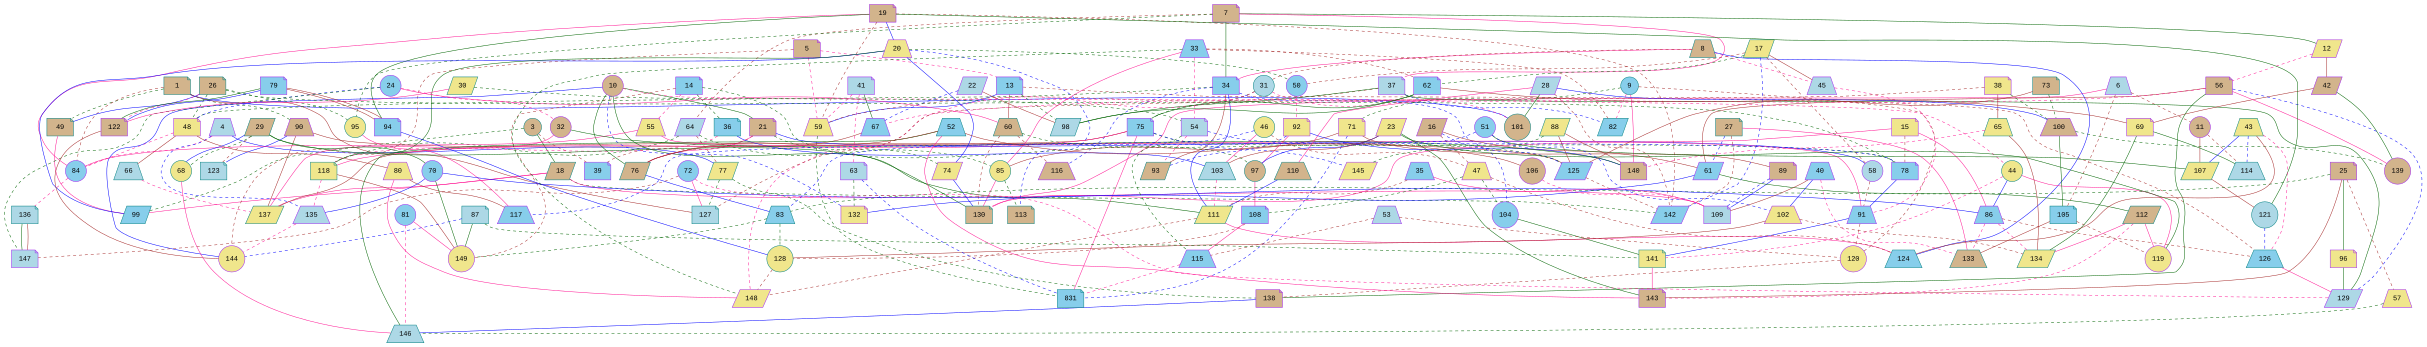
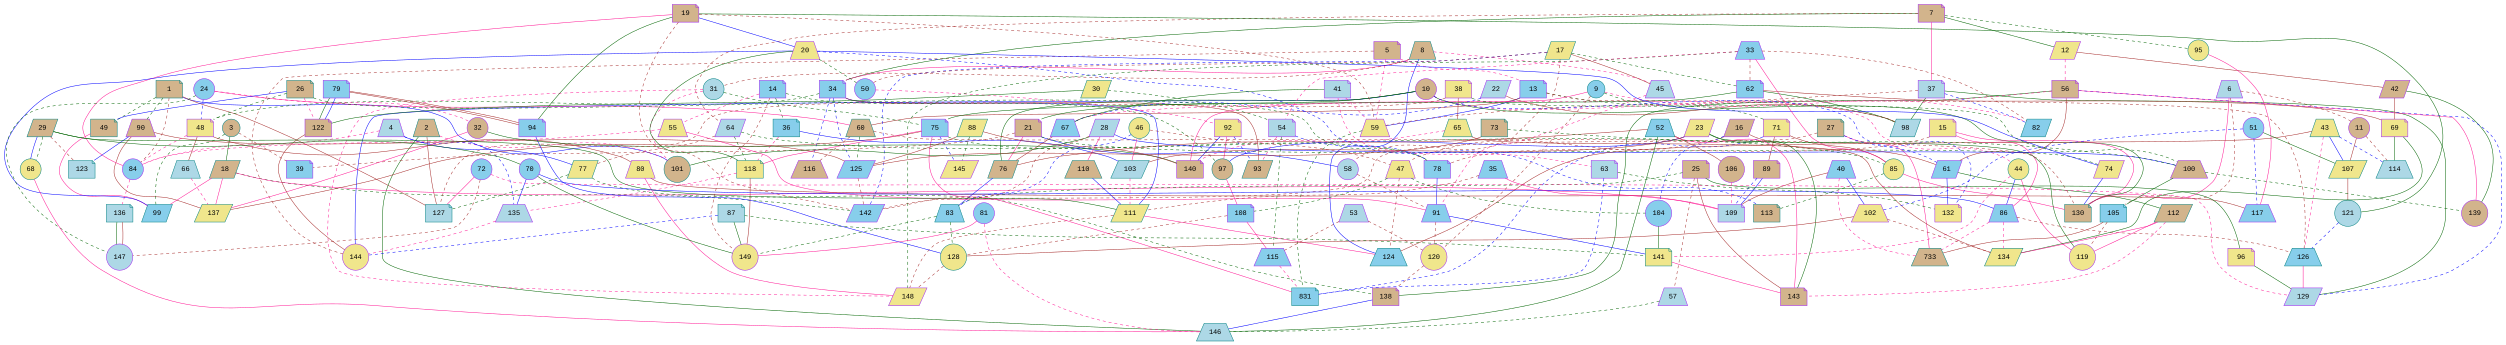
  graph {
    fontname="Liberation Mono"
    node [color=purple fillcolor=khaki fontname="Liberation Mono" shape=note style=filled]
    edge [color=brown fontname="Liberation Mono" style=dashed]
    1 [color=teal fillcolor=tan]
    49 [color=teal fillcolor=tan]
    84 [fillcolor=skyblue shape=circle]
    90 [fillcolor=tan shape=trapezium]
    101 [color=teal fillcolor=tan shape=circle]
    127 [color=teal fillcolor=lightblue]
    99 [color=teal fillcolor=skyblue shape=parallelogram]
    136 [color=teal fillcolor=lightblue]
    137 [color=teal shape=parallelogram]
    123 [color=teal fillcolor=lightblue]
    125 [fillcolor=skyblue shape=parallelogram]
+   2 [color=teal fillcolor=tan shape=trapezium]
    146 [color=teal fillcolor=lightblue shape=trapezium]
    3 [color=teal fillcolor=tan shape=circle]
    18 [color=teal fillcolor=tan shape=parallelogram]
    39 [fillcolor=skyblue]
    142 [fillcolor=skyblue shape=parallelogram]
    109 [fillcolor=lightblue]
    4 [fillcolor=lightblue shape=trapezium]
    77 [color=teal shape=parallelogram]
    135 [fillcolor=lightblue shape=trapezium]
    138 [fillcolor=tan]
    144 [shape=circle]
    5 [fillcolor=tan]
    13 [fillcolor=skyblue]
    59 [shape=trapezium]
    60 [color=teal fillcolor=tan shape=trapezium]
    98 [color=teal fillcolor=lightblue shape=parallelogram]
    126 [color=teal fillcolor=skyblue shape=trapezium]
    n30 [color=teal fillcolor=skyblue label=831]
    6 [fillcolor=lightblue shape=trapezium]
    11 [fillcolor=tan shape=circle]
    105 [color=teal fillcolor=skyblue]
    130 [color=teal fillcolor=tan]
    107 [color=teal shape=parallelogram]
    114 [color=teal fillcolor=lightblue shape=trapezium]
    119 [shape=circle]
-   133 [color=teal fillcolor=tan shape=trapezium]
+   133 [color=teal fillcolor=tan shape=trapezium label=733]
    7 [fillcolor=tan]
    12 [shape=parallelogram]
    34 [fillcolor=skyblue]
    37 [fillcolor=lightblue]
    64 [fillcolor=lightblue shape=parallelogram]
    95 [color=teal shape=circle]
    42 [fillcolor=tan shape=parallelogram]
    56 [fillcolor=tan]
    48
    111 [color=teal shape=parallelogram]
    93 [color=teal fillcolor=tan shape=parallelogram]
    116 [fillcolor=tan shape=trapezium]
    82 [color=teal fillcolor=skyblue shape=parallelogram]
    129 [fillcolor=lightblue shape=parallelogram]
    118 [color=teal]
    85 [color=teal shape=circle]
    117 [fillcolor=skyblue shape=trapezium]
    8 [color=teal fillcolor=tan shape=trapezium]
    31 [color=teal fillcolor=lightblue shape=circle]
    45 [fillcolor=lightblue shape=trapezium]
    124 [color=teal fillcolor=skyblue shape=trapezium]
    75 [fillcolor=skyblue]
    148 [shape=parallelogram]
    91 [fillcolor=skyblue shape=trapezium]
    9 [color=teal fillcolor=skyblue shape=circle]
    71
    120 [shape=circle]
    140 [fillcolor=tan]
    89 [fillcolor=tan]
    10 [fillcolor=tan shape=circle]
    21 [fillcolor=tan]
    44 [color=teal shape=circle]
    76 [color=teal fillcolor=tan shape=parallelogram]
    132
    58 [fillcolor=lightblue shape=circle]
    74 [shape=parallelogram]
    86 [fillcolor=skyblue shape=trapezium]
    141 [color=teal]
    83 [color=teal fillcolor=skyblue shape=trapezium]
    121 [color=teal fillcolor=lightblue shape=circle]
    69
    139 [fillcolor=tan shape=circle]
    61 [fillcolor=skyblue shape=parallelogram]
    67 [fillcolor=skyblue shape=trapezium]
    14 [fillcolor=skyblue]
    36 [color=teal fillcolor=skyblue]
    55 [shape=trapezium]
    97 [color=teal fillcolor=tan shape=circle]
    149 [shape=circle]
-   103 [color=teal fillcolor=lightblue shape=trapezium]
+   103 [color=teal fillcolor=lightblue shape=parallelogram]
    108 [fillcolor=skyblue]
    15
    78 [fillcolor=skyblue]
    134 [color=teal shape=parallelogram]
    16 [fillcolor=tan shape=parallelogram]
    47 [shape=trapezium]
    104 [fillcolor=skyblue shape=circle]
    112 [color=teal fillcolor=tan shape=parallelogram]
    17 [color=teal shape=parallelogram]
    50 [fillcolor=skyblue shape=circle]
    62 [fillcolor=skyblue]
    92
    19 [fillcolor=tan]
    20 [shape=trapezium]
    94 [fillcolor=skyblue]
    113 [color=teal fillcolor=tan]
    128 [color=teal shape=circle]
    22 [fillcolor=lightblue shape=parallelogram]
    23 [shape=parallelogram]
    143 [fillcolor=tan]
    24 [fillcolor=skyblue shape=circle]
    32 [fillcolor=tan shape=circle]
-   147 [fillcolor=lightblue]
+   147 [fillcolor=lightblue shape=circle]
    66 [color=teal fillcolor=lightblue shape=trapezium]
    80 [shape=trapezium]
    25 [fillcolor=tan]
-   57 [shape=trapezium]
+   57 [fillcolor=lightblue shape=trapezium]
    96
    26 [color=teal fillcolor=tan]
    122 [fillcolor=tan]
    27 [color=teal fillcolor=tan]
    28 [fillcolor=lightblue shape=parallelogram]
    100 [fillcolor=tan shape=trapezium]
    110 [color=teal fillcolor=tan shape=trapezium]
    29 [color=teal fillcolor=tan shape=parallelogram]
    68 [color=teal shape=circle]
    70 [fillcolor=skyblue shape=circle]
    30 [color=teal shape=parallelogram]
    54 [fillcolor=lightblue]
    115 [fillcolor=skyblue shape=trapezium]
    145 [shape=parallelogram]
    33 [fillcolor=skyblue shape=trapezium]
    35 [fillcolor=skyblue shape=trapezium]
    38
    65 [color=teal shape=trapezium]
    40 [fillcolor=skyblue shape=trapezium]
    102 [shape=trapezium]
    41 [fillcolor=lightblue]
    63 [fillcolor=lightblue]
    43 [color=teal shape=trapezium]
    46 [color=teal shape=circle]
    51 [fillcolor=skyblue shape=circle]
    52 [color=teal fillcolor=skyblue shape=trapezium]
    106 [fillcolor=tan shape=circle]
    53 [fillcolor=lightblue shape=trapezium]
    72 [fillcolor=skyblue shape=circle]
    73 [color=teal fillcolor=tan]
    79 [fillcolor=skyblue]
    81 [fillcolor=skyblue shape=circle]
    87 [color=teal fillcolor=lightblue]
    88 [color=teal shape=parallelogram]
    1 -- 49 [color=darkgreen]
    1 -- 84
    1 -- 90 [color=darkgreen]
    1 -- 101 [color=blue style=solid]
    1 -- 127 [style=solid]
    49 -- 99 [color=deeppink style=solid]
    84 -- 136 [color=deeppink]
    90 -- 137 [style=solid]
    90 -- 123 [color=blue style=solid]
    90 -- 125 [style=solid]
    136 -- 147 [color=darkgreen style=solid]
    136 -- 147 [style=solid]
    125 -- 142
+   2 -- 101 [color=deeppink]
+   2 -- 127 [style=solid]
+   2 -- 146 [color=darkgreen style=solid]
    3 -- 99 [color=darkgreen]
    3 -- 18 [color=darkgreen style=solid]
    3 -- 39
    18 -- 99 [color=deeppink style=solid]
    18 -- 137 [color=deeppink style=solid]
    18 -- 142 [color=darkgreen]
    18 -- 109 [color=deeppink style=solid]
    4 -- 84 [color=deeppink]
    4 -- 77 [color=blue style=solid]
    4 -- 135 [color=blue]
    77 -- 127 [color=darkgreen]
    77 -- 138 [color=darkgreen]
    135 -- 144 [color=deeppink]
    138 -- 146 [color=blue style=solid]
    5 -- 144
    5 -- 13 [color=deeppink]
    5 -- 59 [color=deeppink]
    13 -- 59 [color=blue style=solid]
    13 -- 60 [style=solid]
    13 -- 98 [color=darkgreen]
    13 -- 126
    59 -- n30 [color=darkgreen]
    60 -- 125 [color=darkgreen]
    60 -- 130
    60 -- 116
    126 -- 129 [color=deeppink style=solid]
    6 -- 11
    6 -- 105
    6 -- 130 [color=deeppink style=solid]
    11 -- 107 [style=solid]
    11 -- 114
    105 -- 119
    105 -- 133 [style=solid]
    107 -- 121 [style=solid]
    7 -- 12 [color=darkgreen style=solid]
    7 -- 34 [color=darkgreen style=solid]
    7 -- 37 [color=deeppink style=solid]
    7 -- 64
    7 -- 95 [color=darkgreen]
    12 -- 42 [style=solid]
    12 -- 56 [color=deeppink]
    34 -- 125 [color=blue]
    34 -- 48 [color=darkgreen]
    34 -- 111 [color=blue style=solid]
    34 -- 93 [style=solid]
    34 -- 116 [color=blue]
    37 -- 59
    37 -- 98 [color=darkgreen style=solid]
    37 -- 82 [color=blue]
    37 -- 129 [color=darkgreen style=solid]
    64 -- 77
    64 -- 118 [color=darkgreen]
    64 -- 85 [color=darkgreen]
    95 -- 117 [color=deeppink style=solid]
    42 -- 69 [style=solid]
    42 -- 139 [color=darkgreen style=solid]
    56 -- 138 [color=darkgreen style=solid]
    56 -- 129 [color=blue]
    56 -- 139 [color=deeppink style=solid]
    56 -- 61 [style=solid]
    56 -- 67 [color=deeppink]
    48 -- 84 [color=deeppink]
    48 -- 66 [style=solid]
    48 -- 80 [style=solid]
    111 -- 124 [color=deeppink style=solid]
    111 -- 148
    118 -- 135 [color=deeppink]
    118 -- 149 [style=solid]
    85 -- 130 [color=deeppink style=solid]
    85 -- 113 [color=darkgreen]
    8 -- 34 [color=deeppink style=solid]
    8 -- 31
    8 -- 45 [color=deeppink]
    8 -- 124 [color=blue style=solid]
    31 -- 101 [color=deeppink]
    31 -- 75 [color=darkgreen]
    31 -- 148 [color=deeppink]
    45 -- 91 [color=deeppink]
    75 -- 137 [style=solid]
    75 -- n30 [color=deeppink style=solid]
    75 -- 118 [color=deeppink style=solid]
    75 -- 78 [color=darkgreen]
    75 -- 145 [color=blue]
    91 -- 120
    91 -- 141 [color=blue style=solid]
    9 -- 82 [color=deeppink]
    9 -- 71 [color=darkgreen]
    9 -- 120
    9 -- 140 [color=deeppink style=solid]
    71 -- n30 [color=blue]
    71 -- 85 [style=solid]
    71 -- 89 [style=solid]
    120 -- 138
    89 -- 109 [color=blue]
    89 -- 109 [color=blue style=solid]
    10 -- 144 [color=blue style=solid]
    10 -- 130 [color=darkgreen style=solid]
    10 -- 21 [color=darkgreen style=solid]
    10 -- 44 [color=deeppink]
    10 -- 76 [color=darkgreen style=solid]
    10 -- 132 [color=blue]
    21 -- 39
    21 -- 76 [color=deeppink style=solid]
    21 -- 58 [color=blue style=solid]
    21 -- 74 [color=darkgreen]
    44 -- 119 [color=deeppink style=solid]
    44 -- 86 [color=blue style=solid]
    44 -- 141 [color=deeppink]
    76 -- 83 [color=blue style=solid]
    58 -- 91
    74 -- 130 [color=blue style=solid]
    86 -- 126
    86 -- 133 [color=deeppink]
    86 -- 134 [color=deeppink]
    141 -- 143 [color=deeppink style=solid]
    83 -- 149 [color=darkgreen]
    83 -- 128 [color=darkgreen]
    121 -- 126 [color=blue]
    69 -- 114 [color=darkgreen style=solid]
    69 -- 134 [color=darkgreen style=solid]
    61 -- 132 [color=blue style=solid]
    61 -- 112 [color=darkgreen style=solid]
    67 -- 76 [style=solid]
    14 -- 36 [color=darkgreen]
    14 -- 55 [color=deeppink]
    14 -- 97 [color=darkgreen]
    14 -- 149
    36 -- 118 [color=deeppink]
    36 -- 103 [color=blue style=solid]
-   55 -- 84 [color=deeppink style=solid]
+   55 -- 84 [color=deeppink]
    55 -- 91 [color=deeppink style=solid]
    97 -- 108 [color=deeppink style=solid]
    103 -- 111 [color=deeppink]
    108 -- 128
    108 -- 115 [color=deeppink style=solid]
    15 -- 130 [color=deeppink style=solid]
    15 -- 86 [color=deeppink style=solid]
    15 -- 78
    78 -- 91 [color=blue style=solid]
    16 -- 61 [style=solid]
    16 -- 47
    16 -- 104 [color=blue]
    47 -- 124
    47 -- 108 [color=darkgreen]
    47 -- 104 [color=darkgreen]
    104 -- 141 [color=darkgreen style=solid]
    112 -- 119 [color=deeppink style=solid]
    112 -- 134 [color=deeppink style=solid]
    112 -- 143 [color=deeppink]
    17 -- 142 [color=blue]
    17 -- 45 [style=solid]
    17 -- 58
    17 -- 50
    17 -- 62 [color=darkgreen]
    50 -- 92 [color=deeppink]
    62 -- 98 [color=darkgreen style=solid]
    62 -- 75 [color=darkgreen style=solid]
    62 -- 69 [style=solid]
    92 -- 93 [color=blue]
    92 -- 140 [color=blue style=solid]
    92 -- 97 [color=deeppink style=solid]
    19 -- 84 [color=deeppink style=solid]
    19 -- 142
    19 -- 59
    19 -- 121 [color=darkgreen style=solid]
    19 -- 20 [color=blue style=solid]
    19 -- 94 [color=darkgreen style=solid]
    20 -- 99 [color=blue style=solid]
    20 -- 118 [color=darkgreen style=solid]
    20 -- 74 [color=blue style=solid]
    20 -- 50 [color=darkgreen]
    20 -- 113 [color=blue]
    94 -- 128 [color=blue style=solid]
    128 -- 148
    22 -- 98 [style=solid]
    22 -- 67 [color=blue]
    23 -- 119 [color=darkgreen style=solid]
    23 -- 97 [color=blue style=solid]
    23 -- 103 [style=solid]
    23 -- 143 [color=darkgreen style=solid]
    24 -- 60 [color=deeppink style=solid]
    24 -- 48 [color=blue]
    24 -- 32 [color=deeppink]
    24 -- 147 [color=darkgreen]
    32 -- 137 [color=deeppink style=solid]
    32 -- 140 [color=darkgreen style=solid]
    66 -- 137 [color=deeppink]
    80 -- 117 [style=solid]
    80 -- 148 [color=deeppink style=solid]
    25 -- 83 [color=darkgreen]
    25 -- 143 [style=solid]
    25 -- 57
    25 -- 96 [color=darkgreen style=solid]
    57 -- 146 [color=darkgreen]
    96 -- 129 [color=darkgreen style=solid]
    26 -- 49 [color=blue style=solid]
-   26 -- 95 [color=darkgreen]
    26 -- 48 [color=darkgreen]
    26 -- 78 [color=darkgreen]
    26 -- 122 [color=deeppink]
    122 -- 144 [style=solid]
    27 -- 142
    27 -- 133 [color=deeppink style=solid]
    27 -- 61 [color=blue]
    28 -- 101 [color=darkgreen style=solid]
    28 -- 142
    28 -- 100 [color=blue style=solid]
    28 -- 110 [color=deeppink style=solid]
    100 -- 105 [color=darkgreen style=solid]
    100 -- 139 [color=darkgreen]
    110 -- 111 [color=blue style=solid]
    29 -- 123
    29 -- 111 [color=darkgreen style=solid]
    29 -- 68 [color=blue style=solid]
    29 -- 68 [color=darkgreen]
    29 -- 70 [color=darkgreen style=solid]
    68 -- 146 [color=deeppink style=solid]
    70 -- 135 [color=blue style=solid]
    70 -- 86 [color=blue style=solid]
    70 -- 149 [color=darkgreen style=solid]
-   30 -- 122 [color=deeppink style=solid]
+   30 -- 122 [color=darkgreen style=solid]
    30 -- 54 [color=darkgreen]
    54 -- 93 [color=deeppink]
    54 -- 78 [color=blue]
    54 -- 115 [color=darkgreen]
    115 -- n30 [color=deeppink]
    33 -- 82
    33 -- 85 [color=deeppink style=solid]
    33 -- 148 [color=darkgreen]
    33 -- 62
    33 -- 54 [color=deeppink]
    35 -- 109 [color=deeppink style=solid]
    35 -- 111
    38 -- 127
    38 -- 100 [color=darkgreen]
    38 -- 65 [style=solid]
    65 -- 140 [color=deeppink]
    65 -- 134 [style=solid]
    40 -- 109 [style=solid]
    40 -- 133 [color=deeppink]
    40 -- 102 [color=blue style=solid]
    102 -- 134
    102 -- 128 [style=solid]
    41 -- 59 [color=deeppink]
    41 -- 67 [color=darkgreen style=solid]
    41 -- 63 [color=deeppink]
    63 -- n30 [color=blue]
    63 -- 132 [color=darkgreen]
    43 -- 126 [color=deeppink]
    43 -- 107 [color=blue style=solid]
    43 -- 114 [color=blue]
    43 -- 124 [style=solid]
    46 -- 83 [color=blue]
    46 -- 103 [color=deeppink style=solid]
    46 -- 47
    51 -- 107 [color=darkgreen style=solid]
    51 -- 117 [color=blue]
    51 -- 102 [color=blue]
    52 -- 146 [color=darkgreen style=solid]
    52 -- 76 [style=solid]
    52 -- 143 [color=deeppink style=solid]
    52 -- 106 [style=solid]
    106 -- 109 [color=deeppink]
    53 -- 120
    53 -- 115
    72 -- 127 [color=deeppink style=solid]
    72 -- 129 [color=deeppink]
    72 -- 147
    73 -- 125 [style=solid]
    73 -- 100 [color=darkgreen]
    79 -- 94 [style=solid]
    79 -- 94 [style=solid]
    79 -- 122 [color=darkgreen style=solid]
    79 -- 122 [color=blue style=solid]
    81 -- 146 [color=deeppink]
    81 -- 149 [color=deeppink style=solid]
    87 -- 144 [color=blue]
    87 -- 141 [color=darkgreen]
    87 -- 149 [color=darkgreen style=solid]
    88 -- 125 [style=solid]
    88 -- 140 [style=solid]
    88 -- 145 [color=darkgreen]
  }
